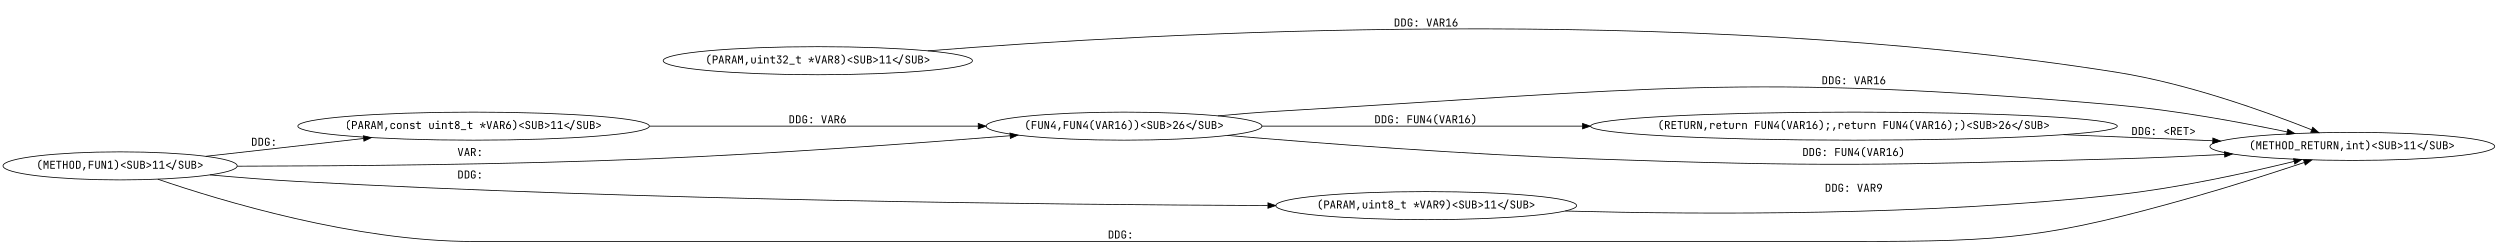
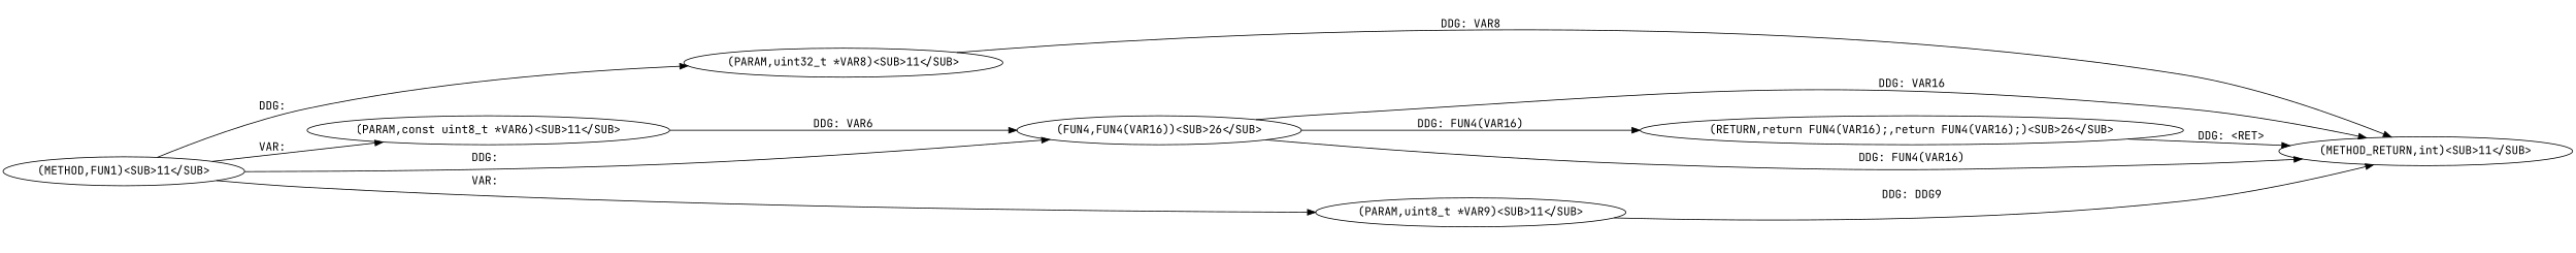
  digraph {
    fontname="JetBrains Mono"
    rankdir=LR
    node [fontname="JetBrains Mono"]
    edge [fontname="JetBrains Mono"]
    n1 [label="(METHOD,FUN1)<SUB>11</SUB>"]
    n2 [label="(PARAM,const uint8_t *VAR6)<SUB>11</SUB>"]
    n3 [label="(PARAM,uint32_t *VAR8)<SUB>11</SUB>"]
    n4 [label="(PARAM,uint8_t *VAR9)<SUB>11</SUB>"]
    n5 [label="(FUN4,FUN4(VAR16))<SUB>26</SUB>"]
    n6 [label="(METHOD_RETURN,int)<SUB>11</SUB>"]
    n7 [label="(RETURN,return FUN4(VAR16);,return FUN4(VAR16);)<SUB>26</SUB>"]
-   n1 -> n2 [label="DDG: "]
-   n1 -> n6 [label="DDG: "]
-   n1 -> n4 [label="DDG: "]
-   n1 -> n5 [label="VAR: "]
+   n1 -> n2 [label="VAR: "]
+   n1 -> n3 [label="DDG: "]
+   n1 -> n4 [label="VAR: "]
+   n1 -> n5 [label="DDG: "]
    n2 -> n5 [label="DDG: VAR6"]
-   n3 -> n6 [label="DDG: VAR16"]
-   n4 -> n6 [label="DDG: VAR9"]
+   n3 -> n6 [label="DDG: VAR8"]
+   n4 -> n6 [label="DDG: DDG9"]
    n5 -> n6 [label="DDG: FUN4(VAR16)"]
    n5 -> n6 [label="DDG: VAR16"]
    n5 -> n7 [label="DDG: FUN4(VAR16)"]
    n7 -> n6 [label="DDG: &lt;RET&gt;"]
  }
